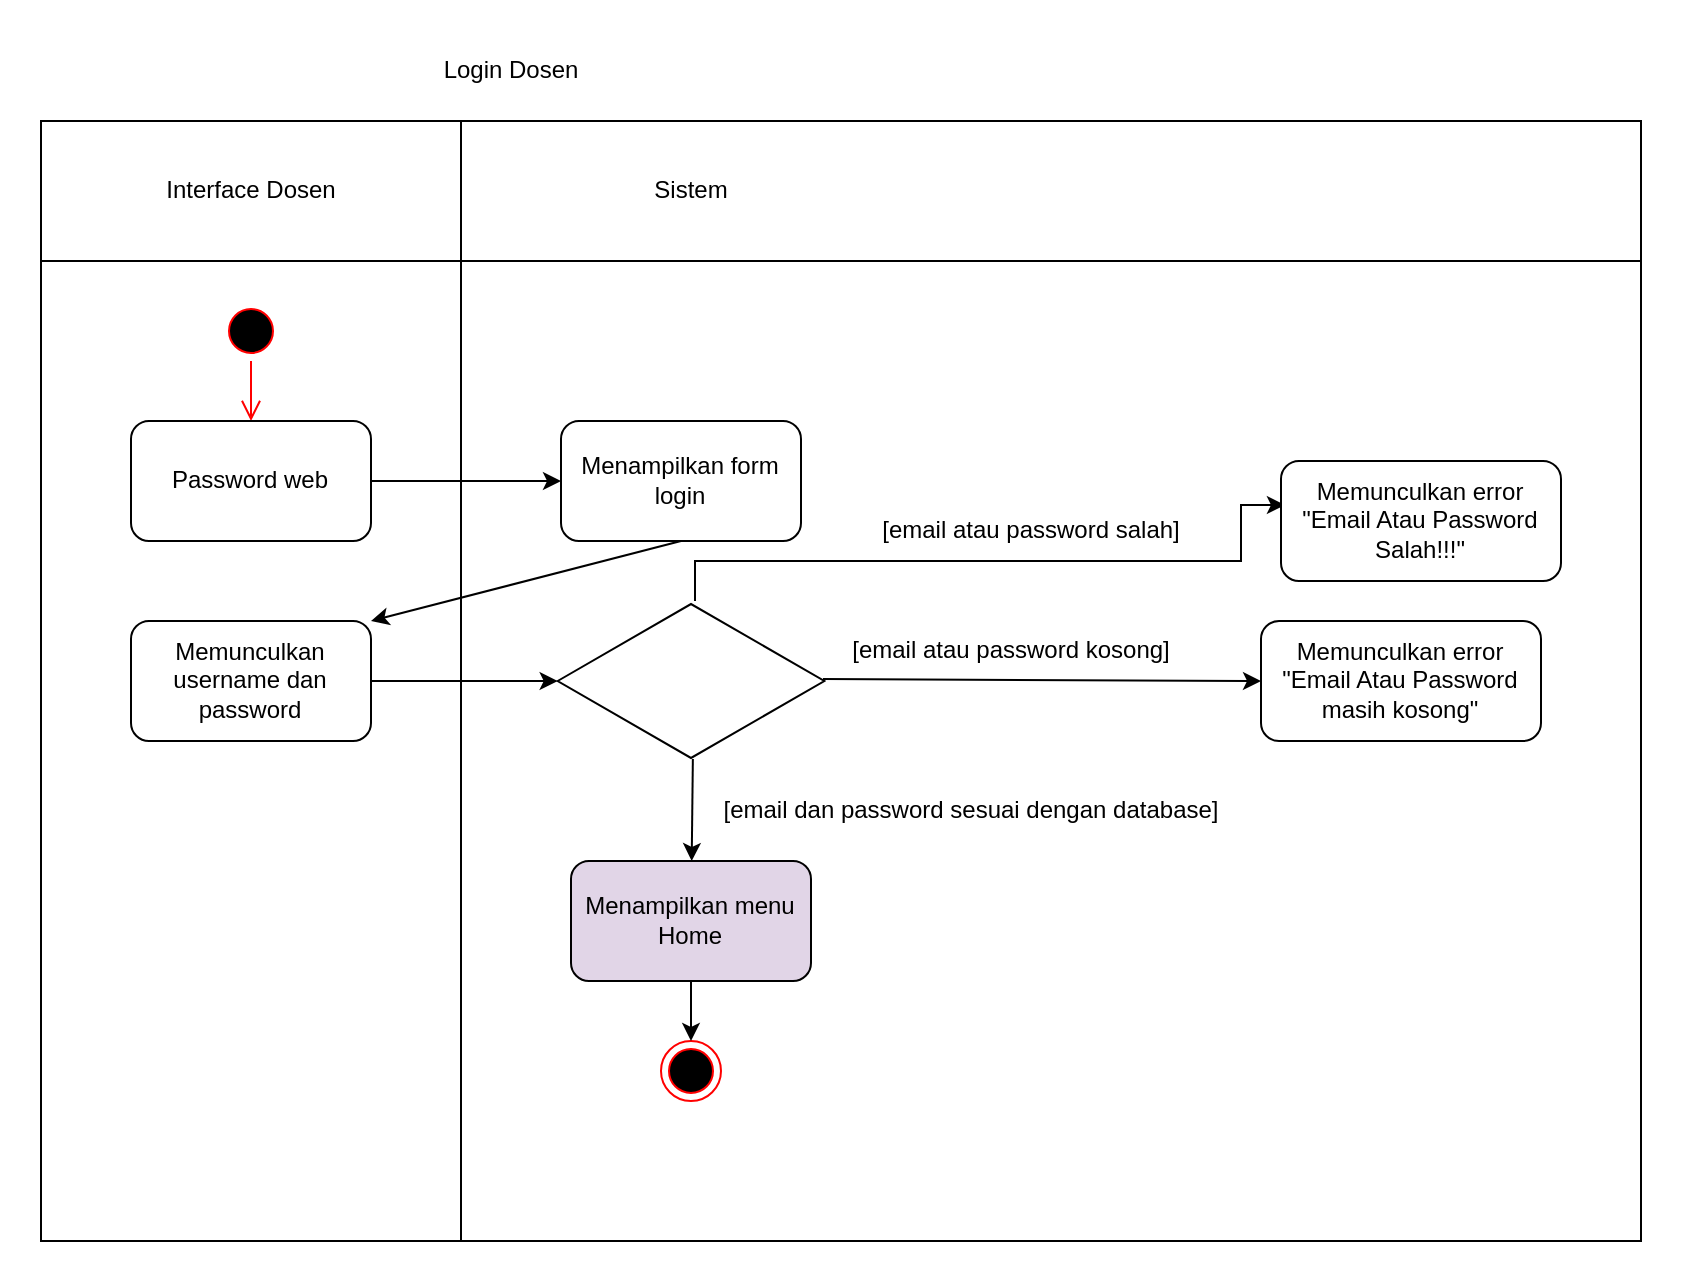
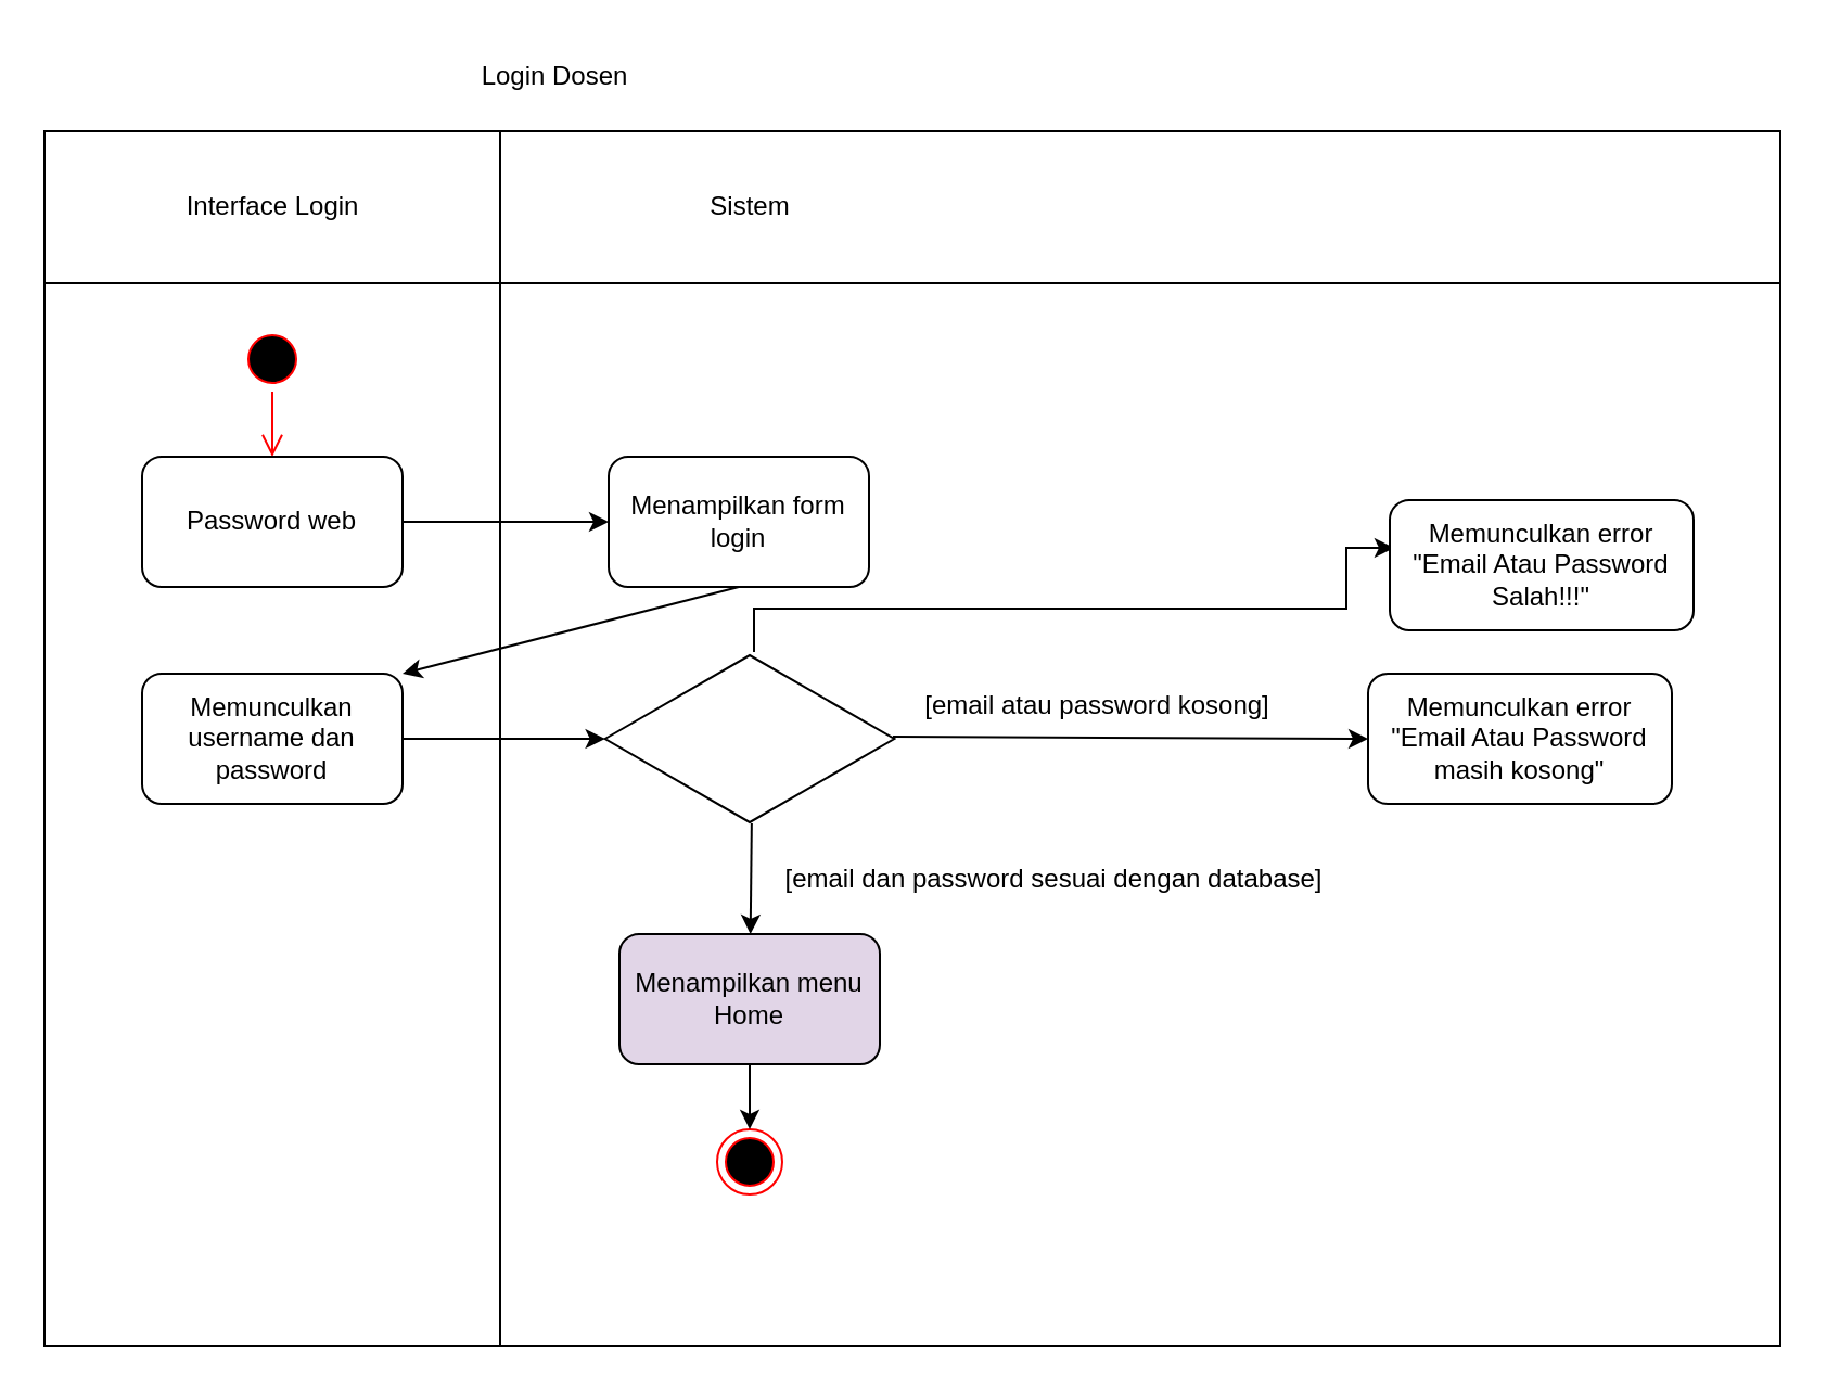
  <mxCell id="0" />
  <mxCell id="1" parent="0" />
  <mxCell id="2" value="" style="shape=internalStorage;whiteSpace=wrap;html=1;backgroundOutline=1;dx=210;dy=70;" parent="1" vertex="1"><mxGeometry x="20" y="60" width="800" height="560" as="geometry" /></mxCell>
- <mxCell id="3" value="Interface Dosen" style="text;html=1;align=center;verticalAlign=middle;resizable=0;points=[];autosize=1;strokeColor=none;fillColor=none;" parent="1" vertex="1"><mxGeometry x="70" y="80" width="110" height="30" as="geometry" /></mxCell>
+ <mxCell id="3" value="Interface Login" style="text;html=1;align=center;verticalAlign=middle;resizable=0;points=[];autosize=1;strokeColor=none;fillColor=none;" parent="1" vertex="1"><mxGeometry x="70" y="80" width="110" height="30" as="geometry" /></mxCell>
  <mxCell id="4" value="Sistem" style="text;html=1;align=center;verticalAlign=middle;resizable=0;points=[];autosize=1;strokeColor=none;fillColor=none;" parent="1" vertex="1"><mxGeometry x="315" y="80" width="60" height="30" as="geometry" /></mxCell>
  <mxCell id="5" value="" style="ellipse;html=1;shape=startState;fillColor=#000000;strokeColor=#ff0000;" parent="1" vertex="1"><mxGeometry x="110" y="150" width="30" height="30" as="geometry" /></mxCell>
  <mxCell id="6" value="" style="edgeStyle=orthogonalEdgeStyle;html=1;verticalAlign=bottom;endArrow=open;endSize=8;strokeColor=#ff0000;rounded=0;" parent="1" source="5" edge="1"><mxGeometry relative="1" as="geometry"><mxPoint x="125" y="210" as="targetPoint" /></mxGeometry></mxCell>
  <mxCell id="7" value="Password web" style="rounded=1;whiteSpace=wrap;html=1;" parent="1" vertex="1"><mxGeometry x="65" y="210" width="120" height="60" as="geometry" /></mxCell>
  <mxCell id="8" value="Menampilkan form login" style="rounded=1;whiteSpace=wrap;html=1;" parent="1" vertex="1"><mxGeometry x="280" y="210" width="120" height="60" as="geometry" /></mxCell>
  <mxCell id="9" value="" style="endArrow=classic;html=1;rounded=0;exitX=1;exitY=0.5;exitDx=0;exitDy=0;entryX=0;entryY=0.5;entryDx=0;entryDy=0;" parent="1" source="7" target="8" edge="1"><mxGeometry width="50" height="50" relative="1" as="geometry"><mxPoint x="160" y="370" as="sourcePoint" /><mxPoint x="210" y="320" as="targetPoint" /></mxGeometry></mxCell>
  <mxCell id="10" style="edgeStyle=orthogonalEdgeStyle;rounded=0;orthogonalLoop=1;jettySize=auto;html=1;entryX=0.014;entryY=0.367;entryDx=0;entryDy=0;exitX=0.515;exitY=0;exitDx=0;exitDy=0;exitPerimeter=0;entryPerimeter=0;" parent="1" source="11" target="24" edge="1"><mxGeometry relative="1" as="geometry"><Array as="points"><mxPoint x="347" y="280" /><mxPoint x="620" y="280" /><mxPoint x="620" y="252" /></Array></mxGeometry></mxCell>
  <mxCell id="11" value="" style="html=1;whiteSpace=wrap;aspect=fixed;shape=isoRectangle;" parent="1" vertex="1"><mxGeometry x="278.33" y="300" width="133.34" height="80" as="geometry" /></mxCell>
  <mxCell id="12" value="Memunculkan username dan password" style="rounded=1;whiteSpace=wrap;html=1;" parent="1" vertex="1"><mxGeometry x="65" y="310" width="120" height="60" as="geometry" /></mxCell>
  <mxCell id="13" value="" style="endArrow=classic;html=1;rounded=0;exitX=0.5;exitY=1;exitDx=0;exitDy=0;entryX=1;entryY=0;entryDx=0;entryDy=0;" parent="1" source="8" target="12" edge="1"><mxGeometry width="50" height="50" relative="1" as="geometry"><mxPoint x="195" y="250" as="sourcePoint" /><mxPoint x="290" y="250" as="targetPoint" /></mxGeometry></mxCell>
  <mxCell id="14" value="" style="endArrow=classic;html=1;rounded=0;exitX=1;exitY=0.5;exitDx=0;exitDy=0;" parent="1" source="12" target="11" edge="1"><mxGeometry width="50" height="50" relative="1" as="geometry"><mxPoint x="350" y="280" as="sourcePoint" /><mxPoint x="195" y="320" as="targetPoint" /></mxGeometry></mxCell>
  <mxCell id="15" value="[email atau password kosong]" style="text;html=1;align=center;verticalAlign=middle;resizable=0;points=[];autosize=1;strokeColor=none;fillColor=none;" parent="1" vertex="1"><mxGeometry x="415" y="310" width="180" height="30" as="geometry" /></mxCell>
  <mxCell id="16" value="Menampilkan menu Home" style="rounded=1;whiteSpace=wrap;html=1;fillColor=#e1d5e7;" parent="1" vertex="1"><mxGeometry x="285" y="430" width="120" height="60" as="geometry" /></mxCell>
  <mxCell id="17" value="" style="endArrow=classic;html=1;rounded=0;exitX=0.507;exitY=0.988;exitDx=0;exitDy=0;exitPerimeter=0;" parent="1" source="11" target="16" edge="1"><mxGeometry width="50" height="50" relative="1" as="geometry"><mxPoint x="195" y="350" as="sourcePoint" /><mxPoint x="288.33" y="350" as="targetPoint" /></mxGeometry></mxCell>
  <mxCell id="18" value="[email dan password sesuai dengan database]" style="text;html=1;align=center;verticalAlign=middle;resizable=0;points=[];autosize=1;strokeColor=none;fillColor=none;" parent="1" vertex="1"><mxGeometry x="350" y="390" width="270" height="30" as="geometry" /></mxCell>
  <mxCell id="19" value="" style="ellipse;html=1;shape=endState;fillColor=#000000;strokeColor=#ff0000;" parent="1" vertex="1"><mxGeometry x="330" y="520" width="30" height="30" as="geometry" /></mxCell>
  <mxCell id="20" value="" style="endArrow=classic;html=1;rounded=0;exitX=0.5;exitY=1;exitDx=0;exitDy=0;entryX=0.5;entryY=0;entryDx=0;entryDy=0;" parent="1" source="16" target="19" edge="1"><mxGeometry width="50" height="50" relative="1" as="geometry"><mxPoint x="355.933" y="389.04" as="sourcePoint" /><mxPoint x="355.346" y="440" as="targetPoint" /></mxGeometry></mxCell>
  <mxCell id="21" value="Login Dosen" style="text;html=1;align=center;verticalAlign=middle;resizable=0;points=[];autosize=1;strokeColor=none;fillColor=none;" parent="1" vertex="1"><mxGeometry x="210" y="20" width="90" height="30" as="geometry" /></mxCell>
  <mxCell id="22" value="" style="endArrow=classic;html=1;rounded=0;exitX=0.995;exitY=0.488;exitDx=0;exitDy=0;exitPerimeter=0;entryX=0;entryY=0.5;entryDx=0;entryDy=0;" parent="1" source="11" target="23" edge="1"><mxGeometry width="50" height="50" relative="1" as="geometry"><mxPoint x="410" y="420" as="sourcePoint" /><mxPoint x="510" y="340" as="targetPoint" /></mxGeometry></mxCell>
  <mxCell id="23" value="Memunculkan error &quot;Email Atau Password masih kosong&quot;" style="rounded=1;whiteSpace=wrap;html=1;" parent="1" vertex="1"><mxGeometry x="630" y="310" width="140" height="60" as="geometry" /></mxCell>
  <mxCell id="24" value="Memunculkan error &quot;Email Atau Password Salah!!!&quot;" style="rounded=1;whiteSpace=wrap;html=1;" parent="1" vertex="1"><mxGeometry x="640" y="230" width="140" height="60" as="geometry" /></mxCell>
- <mxCell id="25" value="[email atau password salah]" style="text;html=1;align=center;verticalAlign=middle;resizable=0;points=[];autosize=1;strokeColor=none;fillColor=none;" parent="1" vertex="1"><mxGeometry x="430" y="250" width="170" height="30" as="geometry" /></mxCell>
